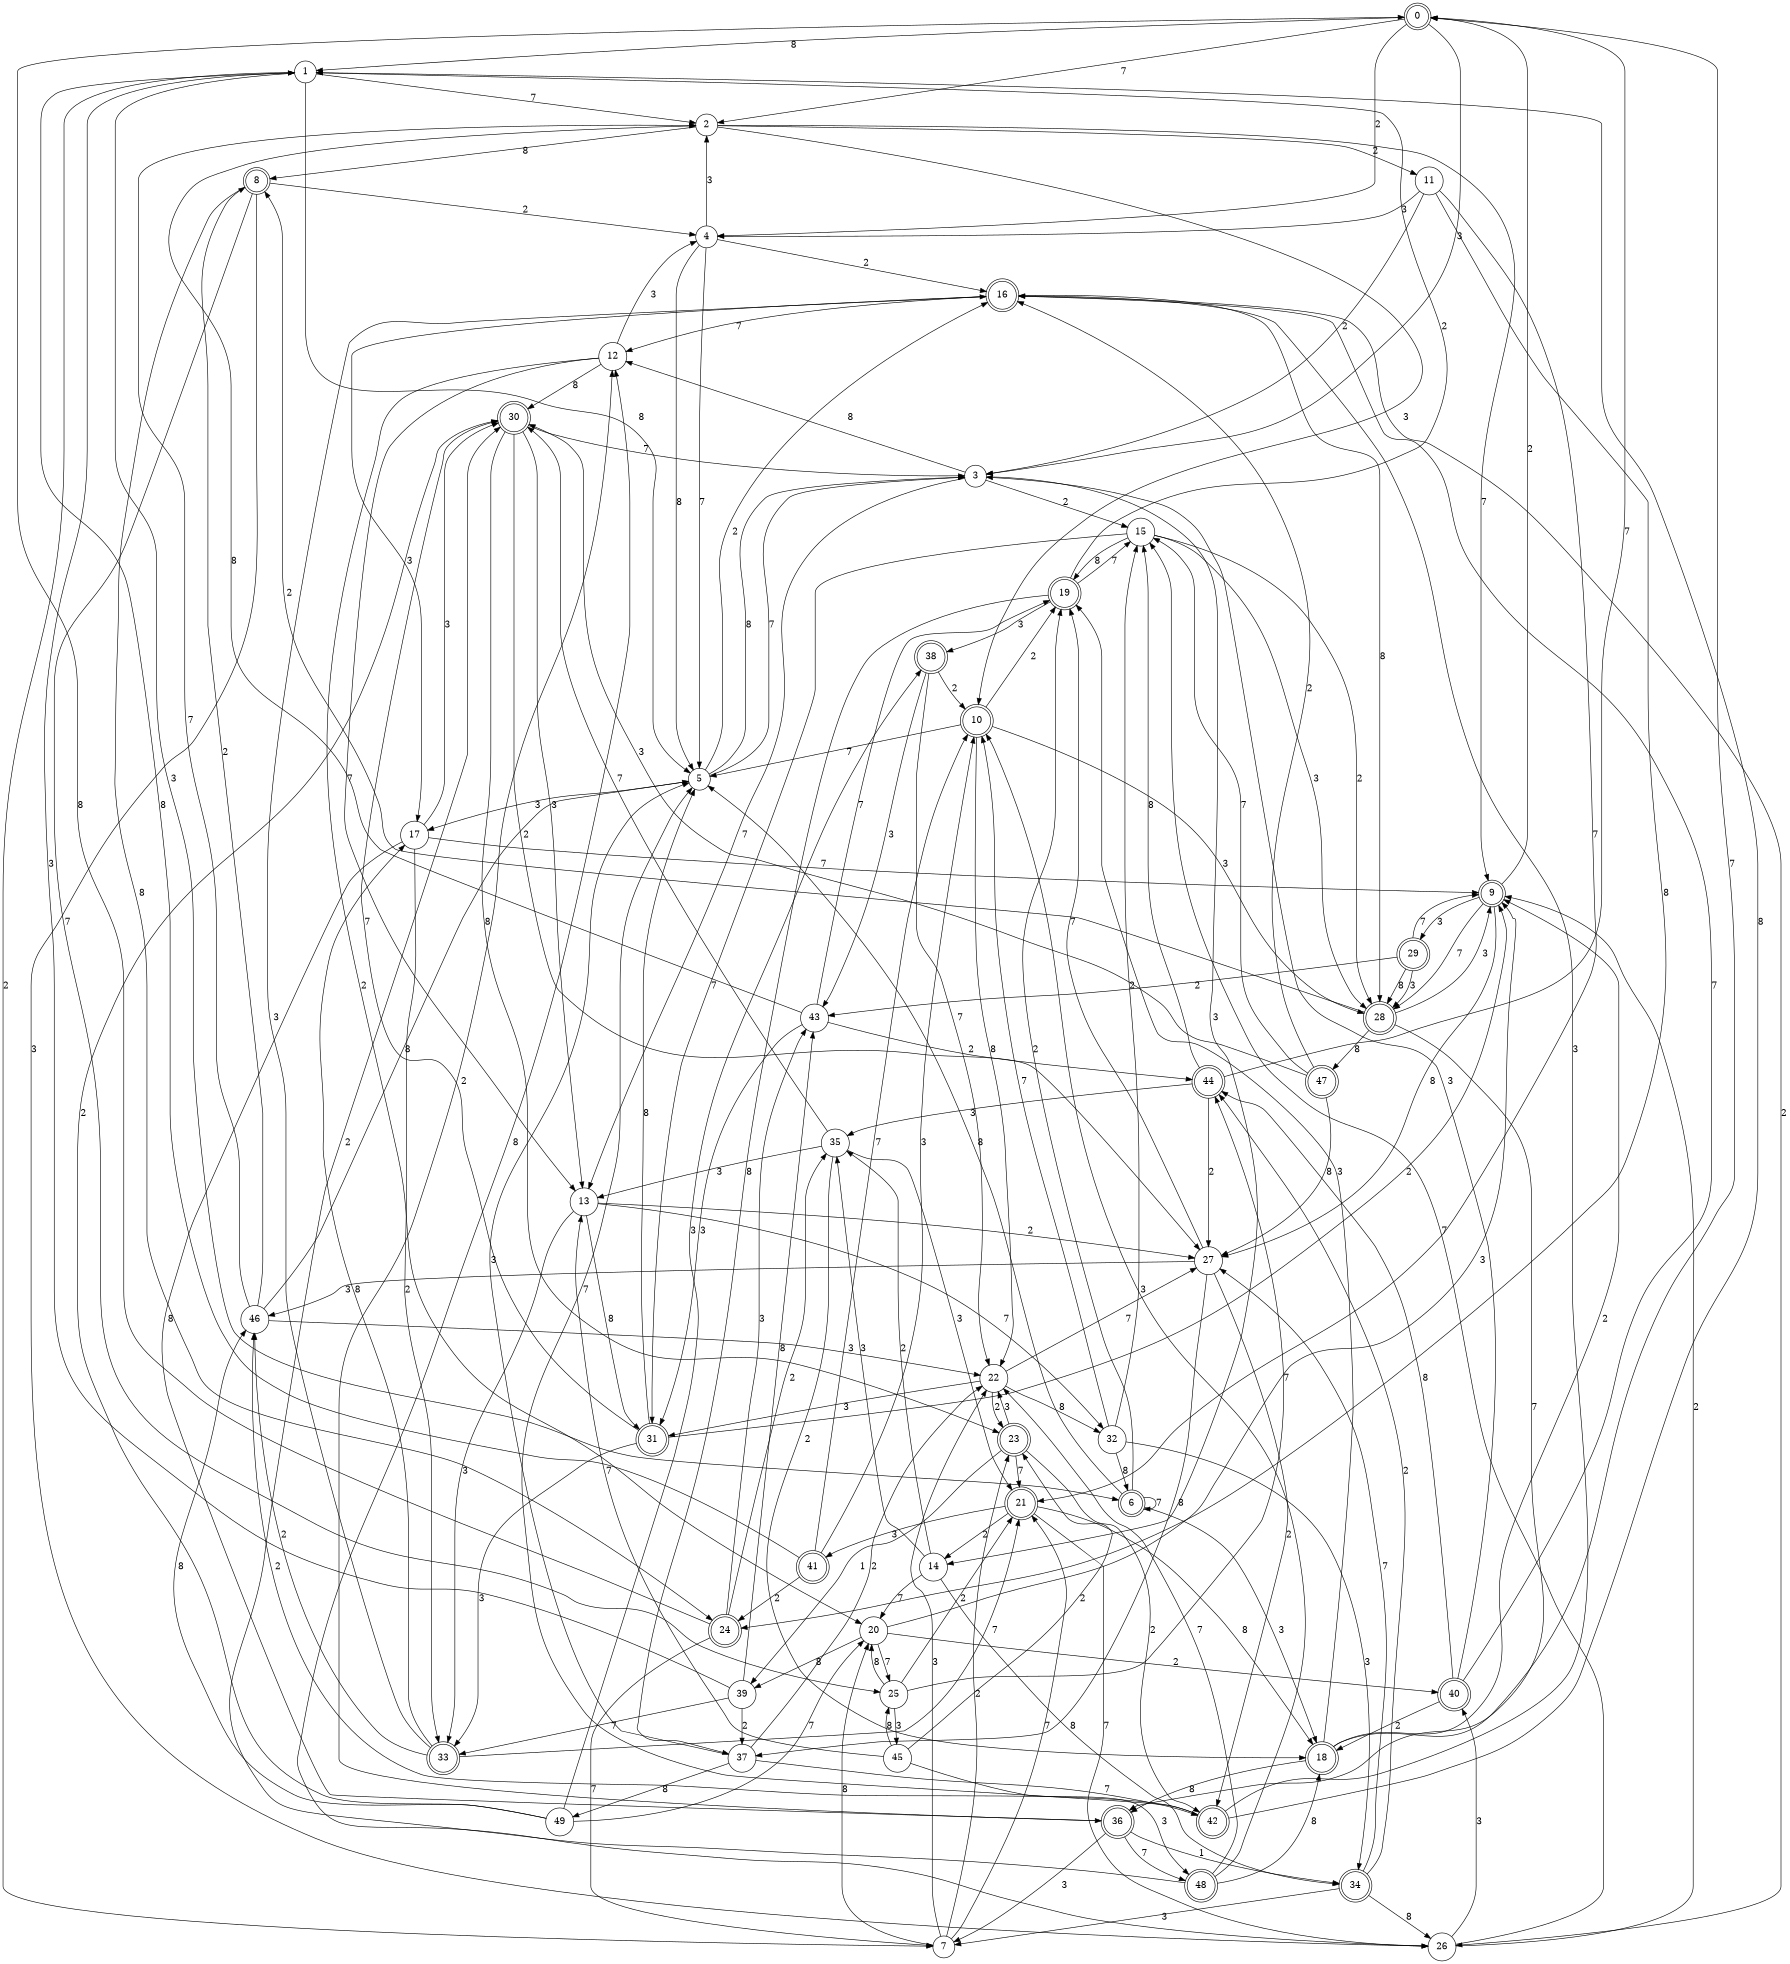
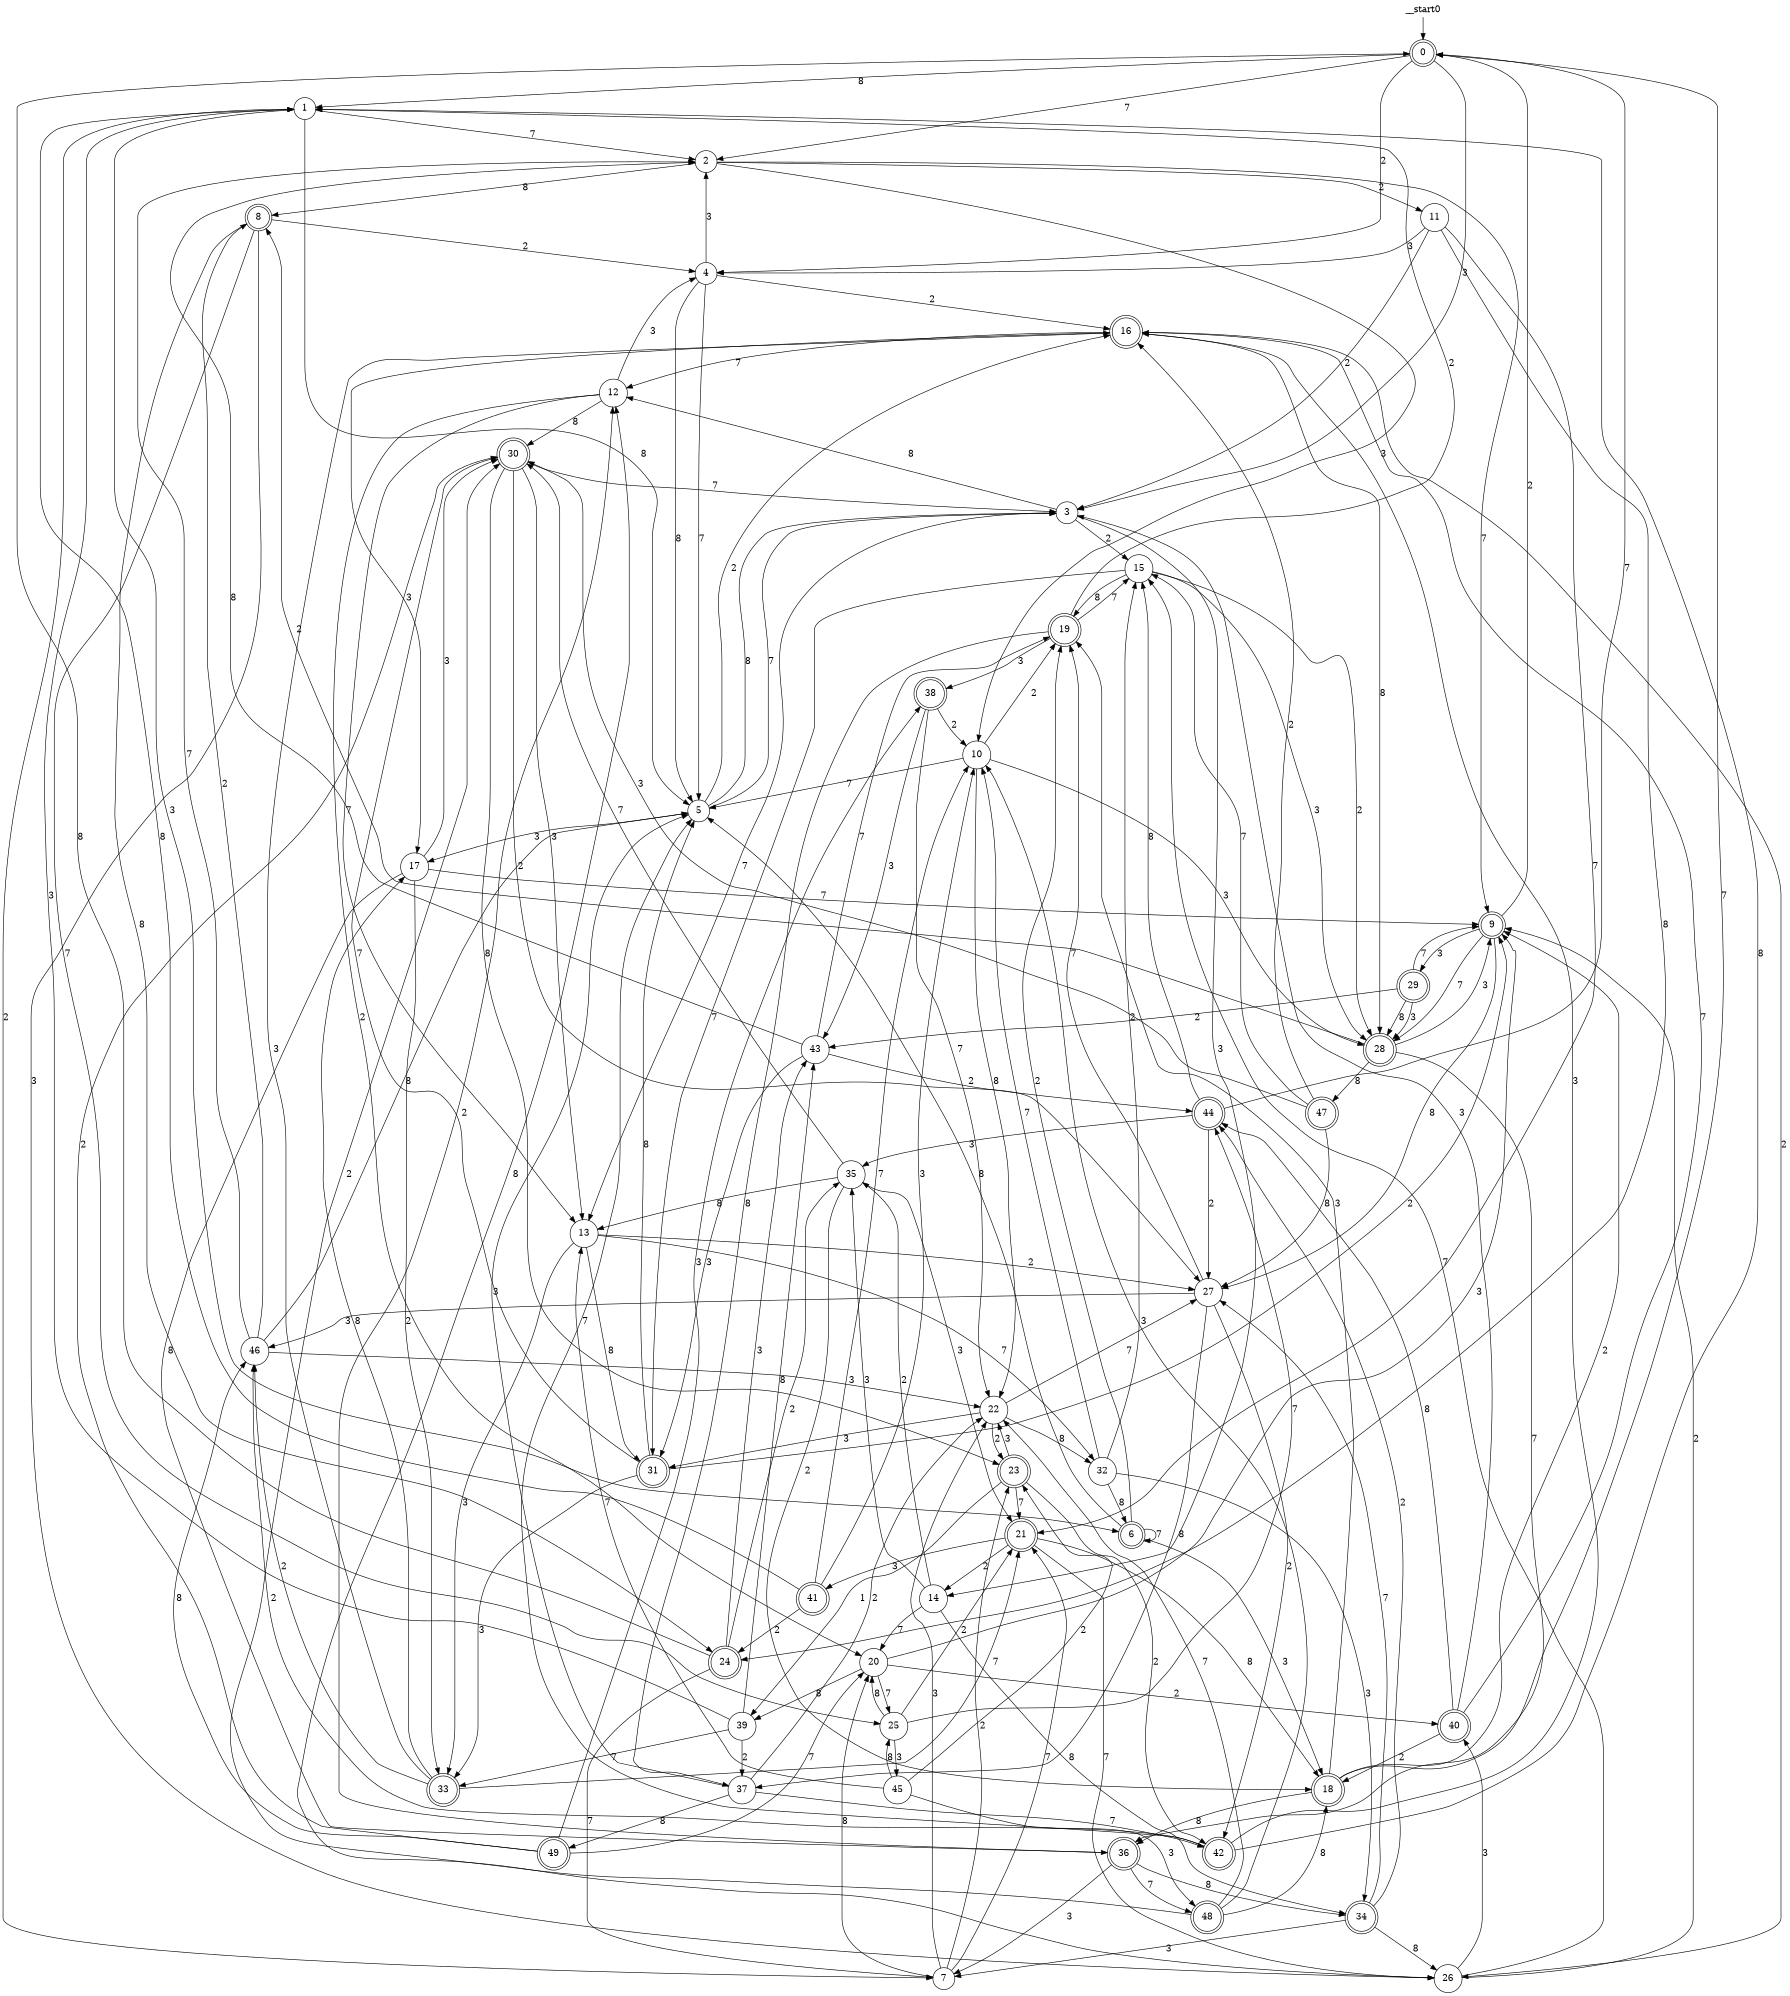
  digraph {
    node [shape=doublecircle]
    n1 [label=0]
    n2 [label=1 shape=circle]
    n3 [label=2 shape=circle]
    n4 [label=3 shape=circle]
    n5 [label=4 shape=circle]
    n6 [label=5 shape=circle]
    n7 [label=6]
    n8 [label=7 shape=circle]
    n9 [label=8]
    n10 [label=9]
-   n11 [label=10]
+   n11 [label=10 shape=circle]
    n12 [label=11 shape=circle]
    n13 [label=12 shape=circle]
    n14 [label=13 shape=circle]
    n15 [label=14 shape=circle]
    n16 [label=15 shape=circle]
    n17 [label=16]
    n18 [label=17 shape=circle]
    n19 [label=18]
    n20 [label=19]
    n21 [label=20 shape=circle]
    n22 [label=21]
    n23 [label=22 shape=circle]
    n24 [label=23]
    n25 [label=24]
    n26 [label=25 shape=circle]
    n27 [label=26 shape=circle]
    n28 [label=27 shape=circle]
    n29 [label=28]
    n30 [label=29]
    n31 [label=30]
    n32 [label=31]
    n33 [label=32 shape=circle]
    n34 [label=33]
    n35 [label=34]
    n36 [label=35 shape=circle]
    n37 [label=36]
    n38 [label=37 shape=circle]
    n39 [label=38]
    n40 [label=39 shape=circle]
    n41 [label=40]
    n42 [label=41]
    n43 [label=42]
    n44 [label=43 shape=circle]
    n45 [label=44]
    n46 [label=45 shape=circle]
    n47 [label=46 shape=circle]
    n48 [label=47]
    n49 [label=48]
-   n50 [label=49 shape=circle]
+   n50 [label=49]
+   __start0 [height=0 shape=none width=0]
    n1 -> n2 [label=8]
    n1 -> n3 [label=7]
    n1 -> n4 [label=3]
    n1 -> n5 [label=2]
    n2 -> n3 [label=7]
    n2 -> n6 [label=8]
    n2 -> n7 [label=3]
    n2 -> n8 [label=2]
    n3 -> n9 [label=8]
    n3 -> n10 [label=7]
    n3 -> n11 [label=3]
    n3 -> n12 [label=2]
    n4 -> n13 [label=8]
    n4 -> n14 [label=7]
    n4 -> n15 [label=3]
    n4 -> n16 [label=2]
    n5 -> n3 [label=3]
    n5 -> n6 [label=8]
    n5 -> n6 [label=7]
    n5 -> n17 [label=2]
    n6 -> n4 [label=8]
    n6 -> n4 [label=7]
    n6 -> n17 [label=2]
    n6 -> n18 [label=3]
    n7 -> n6 [label=8]
    n7 -> n7 [label=7]
    n7 -> n19 [label=3]
    n7 -> n20 [label=2]
    n8 -> n21 [label=8]
    n8 -> n22 [label=7]
    n8 -> n23 [label=3]
    n8 -> n24 [label=2]
    n9 -> n5 [label=2]
    n9 -> n25 [label=8]
    n9 -> n26 [label=7]
    n9 -> n27 [label=3]
    n10 -> n1 [label=2]
    n10 -> n28 [label=8]
    n10 -> n29 [label=7]
    n10 -> n30 [label=3]
    n11 -> n6 [label=7]
    n11 -> n20 [label=2]
    n11 -> n23 [label=8]
    n11 -> n29 [label=3]
    n12 -> n4 [label=2]
    n12 -> n5 [label=3]
    n12 -> n22 [label=7]
    n12 -> n25 [label=8]
    n13 -> n5 [label=3]
    n13 -> n14 [label=7]
    n13 -> n21 [label=2]
    n13 -> n31 [label=8]
    n14 -> n28 [label=2]
    n14 -> n32 [label=8]
    n14 -> n33 [label=7]
    n14 -> n34 [label=3]
    n15 -> n21 [label=7]
    n15 -> n35 [label=8]
    n15 -> n36 [label=3]
    n15 -> n36 [label=2]
    n16 -> n20 [label=8]
    n16 -> n29 [label=3]
    n16 -> n29 [label=2]
    n16 -> n32 [label=7]
    n17 -> n13 [label=7]
    n17 -> n18 [label=3]
    n17 -> n27 [label=2]
    n17 -> n29 [label=8]
    n18 -> n10 [label=7]
    n18 -> n31 [label=3]
    n18 -> n34 [label=2]
    n18 -> n37 [label=8]
    n19 -> n1 [label=7]
    n19 -> n10 [label=2]
    n19 -> n20 [label=3]
    n19 -> n37 [label=8]
    n20 -> n2 [label=2]
    n20 -> n16 [label=7]
    n20 -> n38 [label=8]
    n20 -> n39 [label=3]
    n21 -> n10 [label=3]
    n21 -> n26 [label=7]
    n21 -> n40 [label=8]
    n21 -> n41 [label=2]
    n22 -> n15 [label=2]
    n22 -> n19 [label=8]
    n22 -> n27 [label=7]
    n22 -> n42 [label=3]
    n23 -> n24 [label=2]
    n23 -> n28 [label=7]
    n23 -> n32 [label=3]
    n23 -> n33 [label=8]
    n24 -> n22 [label=7]
    n24 -> n23 [label=3]
    n24 -> n40 [label=1]
    n24 -> n43 [label=2]
    n25 -> n1 [label=8]
    n25 -> n8 [label=7]
    n25 -> n36 [label=2]
    n25 -> n44 [label=3]
    n26 -> n21 [label=8]
    n26 -> n22 [label=2]
    n26 -> n45 [label=7]
    n26 -> n46 [label=3]
    n27 -> n10 [label=2]
    n27 -> n13 [label=8]
    n27 -> n16 [label=7]
    n27 -> n41 [label=3]
    n28 -> n20 [label=7]
    n28 -> n38 [label=8]
    n28 -> n43 [label=2]
    n28 -> n47 [label=3]
    n29 -> n9 [label=2]
    n29 -> n10 [label=3]
    n29 -> n37 [label=7]
    n29 -> n48 [label=8]
    n30 -> n10 [label=7]
    n30 -> n29 [label=8]
    n30 -> n29 [label=3]
    n30 -> n44 [label=2]
    n31 -> n4 [label=7]
    n31 -> n14 [label=3]
    n31 -> n24 [label=8]
    n31 -> n28 [label=2]
    n32 -> n6 [label=8]
    n32 -> n10 [label=2]
    n32 -> n31 [label=7]
    n32 -> n34 [label=3]
    n33 -> n7 [label=8]
    n33 -> n11 [label=7]
    n33 -> n16 [label=2]
    n33 -> n35 [label=3]
    n34 -> n17 [label=3]
    n34 -> n18 [label=8]
    n34 -> n22 [label=7]
    n34 -> n47 [label=2]
    n35 -> n8 [label=3]
    n35 -> n27 [label=8]
    n35 -> n28 [label=7]
    n35 -> n45 [label=2]
-   n36 -> n14 [label=3]
+   n36 -> n14 [label=8]
    n36 -> n19 [label=2]
    n36 -> n22 [label=3]
    n36 -> n31 [label=7]
    n37 -> n8 [label=3]
    n37 -> n13 [label=2]
-   n37 -> n35 [label=1]
+   n37 -> n35 [label=8]
    n37 -> n49 [label=7]
    n38 -> n6 [label=3]
    n38 -> n23 [label=2]
    n38 -> n43 [label=7]
    n38 -> n50 [label=8]
    n39 -> n11 [label=2]
    n39 -> n23 [label=7]
    n39 -> n44 [label=3]
    n40 -> n2 [label=3]
    n40 -> n34 [label=7]
    n40 -> n38 [label=2]
    n40 -> n44 [label=8]
    n41 -> n4 [label=3]
    n41 -> n17 [label=7]
    n41 -> n19 [label=2]
    n41 -> n45 [label=8]
    n42 -> n2 [label=8]
    n42 -> n11 [label=7]
    n42 -> n11 [label=3]
    n42 -> n25 [label=2]
    n43 -> n2 [label=8]
    n43 -> n6 [label=7]
    n43 -> n17 [label=3]
    n43 -> n47 [label=2]
    n44 -> n3 [label=8]
    n44 -> n20 [label=7]
    n44 -> n32 [label=3]
    n44 -> n45 [label=2]
    n45 -> n1 [label=7]
    n45 -> n16 [label=8]
    n45 -> n28 [label=2]
    n45 -> n36 [label=3]
    n46 -> n14 [label=7]
    n46 -> n24 [label=2]
    n46 -> n26 [label=8]
    n46 -> n49 [label=3]
    n47 -> n3 [label=7]
    n47 -> n6 [label=8]
    n47 -> n9 [label=2]
    n47 -> n23 [label=3]
    n48 -> n16 [label=7]
    n48 -> n17 [label=2]
    n48 -> n28 [label=8]
    n48 -> n31 [label=3]
    n49 -> n11 [label=3]
    n49 -> n19 [label=8]
    n49 -> n23 [label=7]
    n49 -> n31 [label=2]
    n50 -> n21 [label=7]
    n50 -> n31 [label=2]
    n50 -> n39 [label=3]
    n50 -> n47 [label=8]
+   __start0 -> n1
  }
